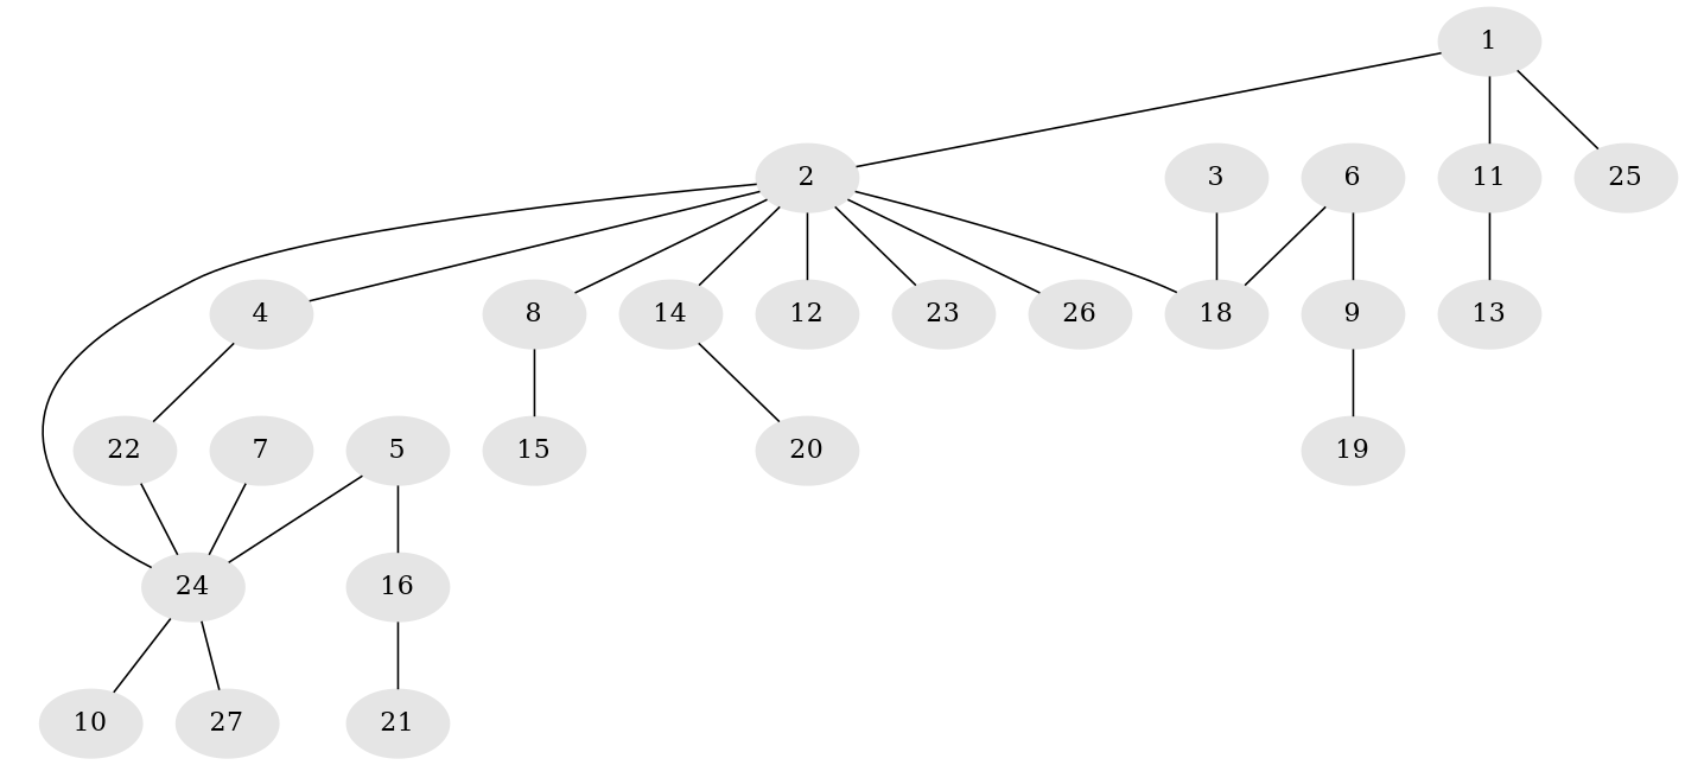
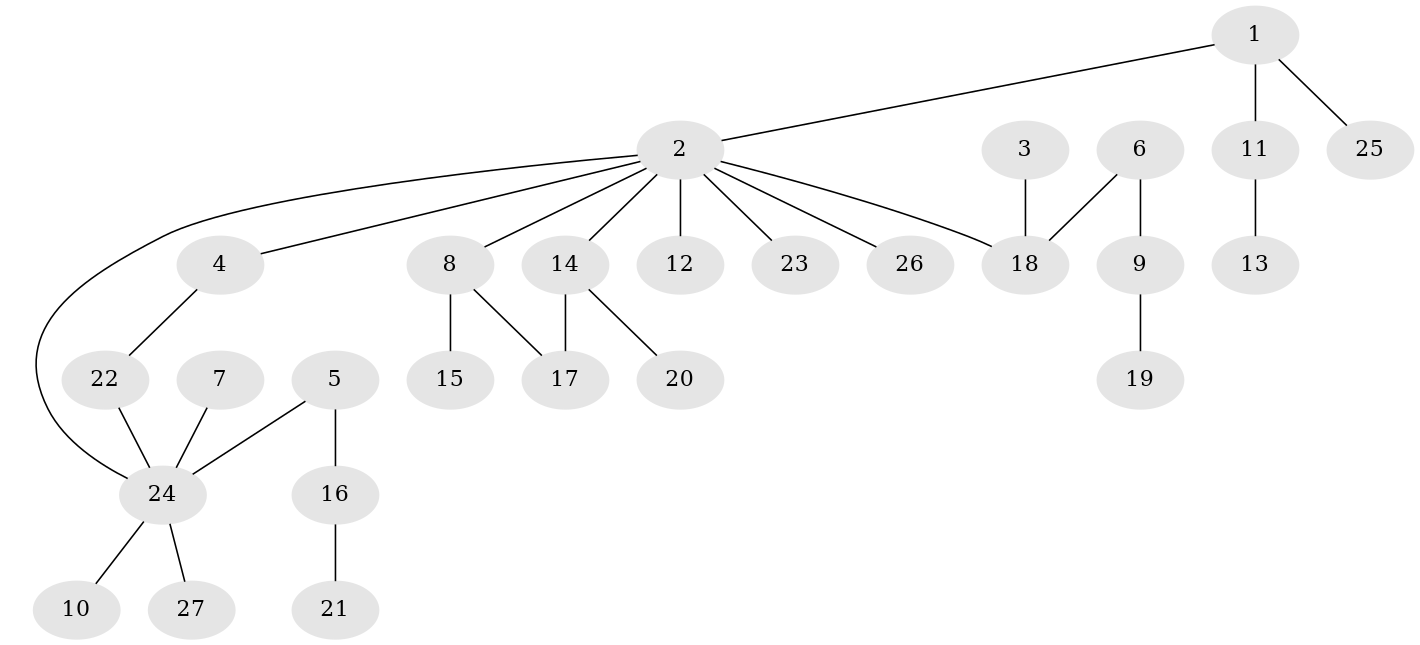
  graph {
    node [color=gray90 style=filled]
    edge [weight=1.0]
    1
    2
    11
    25
    4
    8
    12
    14
    18
    23
    24
    26
    13
    22
    15
+   17
    20
    10
    27
    3
    5
    16
    21
    6
    9
    19
    7
    1 -- 2
    1 -- 11
    1 -- 25
    2 -- 4
    2 -- 8
    2 -- 12
    2 -- 14
    2 -- 18
    2 -- 23
    2 -- 24
    2 -- 26
    11 -- 13
    4 -- 22
    8 -- 15
+   8 -- 17
+   14 -- 17
    14 -- 20
    24 -- 10
    24 -- 27
    22 -- 24
    3 -- 18
    5 -- 24
    5 -- 16
    16 -- 21
    6 -- 18
    6 -- 9
    9 -- 19
    7 -- 24
  }
